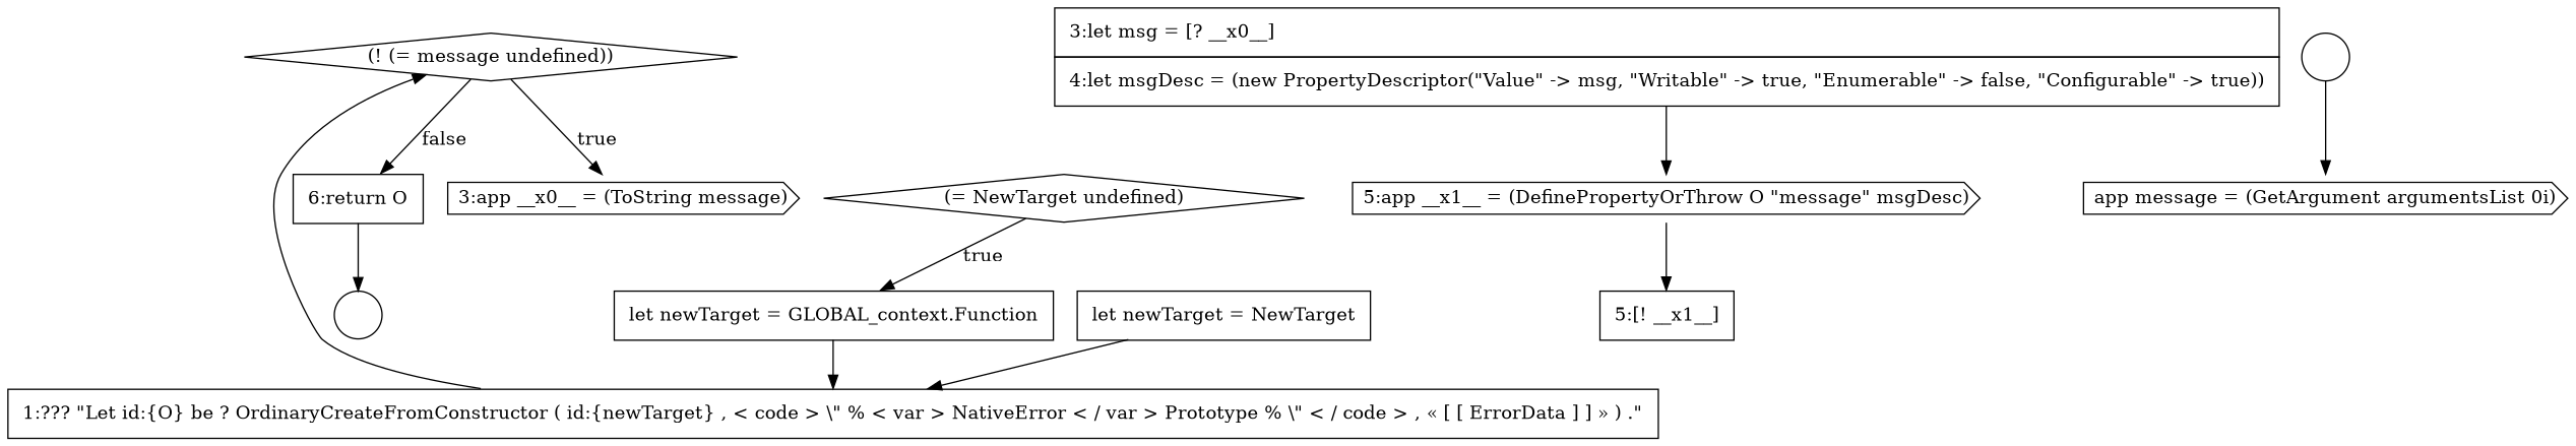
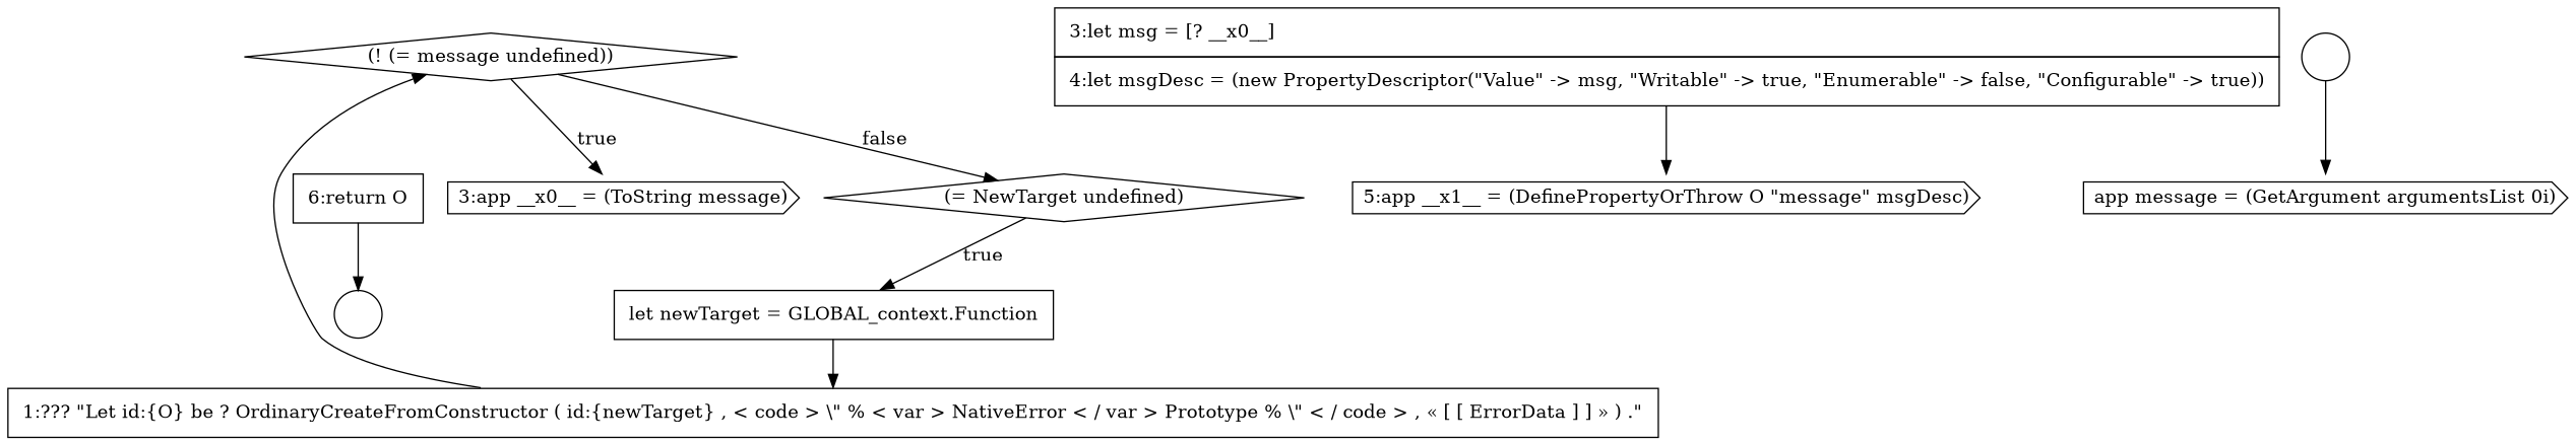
  digraph {
    node [color=black fillcolor=white shape=none style=filled]
    edge [color=black]
    n1 [label=<<font color="black">     <table border="0" cellborder="1" cellspacing="0" cellpadding="10">       <tr><td align="left">6:return O</td></tr>     </table>   </font>> margin=0]
    n2 [label=" " shape=circle]
-   n3 [label=<<font color="black">     <table border="0" cellborder="1" cellspacing="0" cellpadding="10">       <tr><td align="left">let newTarget = NewTarget</td></tr>     </table>   </font>> margin=0]
    n4 [label=<<font color="black">     <table border="0" cellborder="1" cellspacing="0" cellpadding="10">       <tr><td align="left">1:??? &quot;Let id:{O} be ? OrdinaryCreateFromConstructor ( id:{newTarget} , &lt; code &gt; \&quot; % &lt; var &gt; NativeError &lt; / var &gt; Prototype % \&quot; &lt; / code &gt; , &laquo; [ [ ErrorData ] ] &raquo; ) .&quot;</td></tr>     </table>   </font>> margin=0]
    n5 [label=<<font color="black">(! (= message undefined))</font>> shape=diamond]
    n6 [label=<<font color="black">3:app __x0__ = (ToString message)</font>> shape=cds]
    n7 [label=<<font color="black">5:app __x1__ = (DefinePropertyOrThrow O &quot;message&quot; msgDesc)</font>> shape=cds]
-   n8 [label=<<font color="black">     <table border="0" cellborder="1" cellspacing="0" cellpadding="10">       <tr><td align="left">5:[! __x1__]</td></tr>     </table>   </font>> margin=0]
    n9 [label=<<font color="black">     <table border="0" cellborder="1" cellspacing="0" cellpadding="10">       <tr><td align="left">3:let msg = [? __x0__]</td></tr>       <tr><td align="left">4:let msgDesc = (new PropertyDescriptor(&quot;Value&quot; -&gt; msg, &quot;Writable&quot; -&gt; true, &quot;Enumerable&quot; -&gt; false, &quot;Configurable&quot; -&gt; true))</td></tr>     </table>   </font>> margin=0]
    n10 [label=<<font color="black">app message = (GetArgument argumentsList 0i)</font>> shape=cds]
    n11 [label=<<font color="black">(= NewTarget undefined)</font>> shape=diamond]
    n12 [label=<<font color="black">     <table border="0" cellborder="1" cellspacing="0" cellpadding="10">       <tr><td align="left">let newTarget = GLOBAL_context.Function</td></tr>     </table>   </font>> margin=0]
    n13 [label=" " shape=circle]
    n1 -> n2
-   n3 -> n4
    n4 -> n5
-   n5 -> n1 [label=<<font color="black">false</font>>]
+   n5 -> n11 [label=<<font color="black">false</font>>]
    n5 -> n6 [label=<<font color="black">true</font>>]
-   n7 -> n8
    n9 -> n7
    n11 -> n12 [label=<<font color="black">true</font>>]
    n12 -> n4
    n13 -> n10
  }
